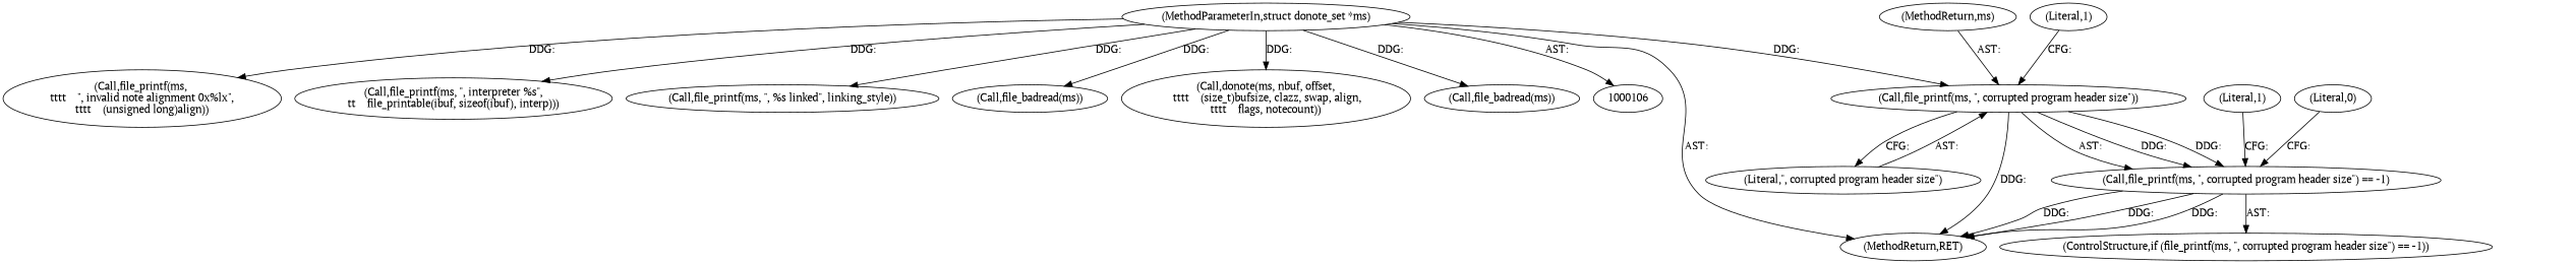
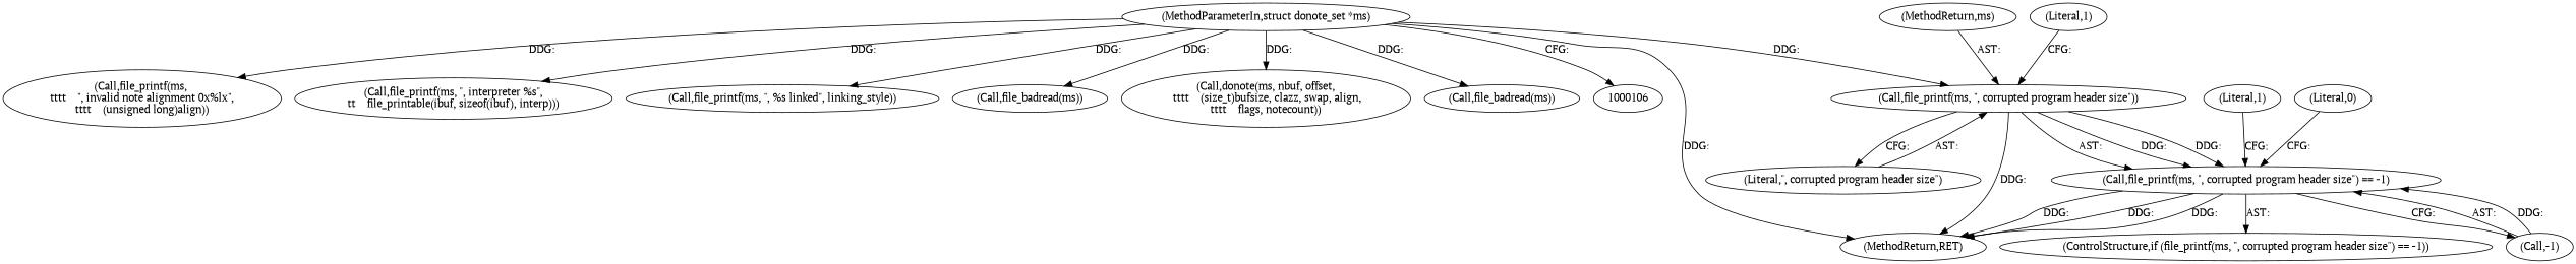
  digraph {
    fontname="PT Serif"
    node [fontname="PT Serif"]
    edge [fontname="PT Serif"]
    n1 [label="(Call,file_printf(ms, \", corrupted program header size\"))"]
    n2 [label="(Call,file_printf(ms, \", corrupted program header size\") == -1)"]
    n3 [label="(Literal,\", corrupted program header size\")"]
    n4 [label="(MethodReturn,RET)"]
    n5 [label="(ControlStructure,if (file_printf(ms, \", corrupted program header size\") == -1))"]
+   n6 [label="(Call,-1)"]
    n7 [label="(MethodParameterIn,struct donote_set *ms)"]
    n8 [label="(Call,file_printf(ms, \n\t\t\t\t    \", invalid note alignment 0x%lx\",\n\t\t\t\t    (unsigned long)align))"]
    n9 [label="(Call,file_printf(ms, \", interpreter %s\",\n\t\t    file_printable(ibuf, sizeof(ibuf), interp)))"]
    n10 [label="(Call,file_printf(ms, \", %s linked\", linking_style))"]
    n11 [label="(Call,file_badread(ms))"]
    n12 [label="(Call,donote(ms, nbuf, offset,\n \t\t\t\t    (size_t)bufsize, clazz, swap, align,\n\t\t\t\t    flags, notecount))"]
    n13 [label="(Call,file_badread(ms))"]
    1000106
    n15 [label="(Literal,1)"]
    n16 [label="(MethodReturn,ms)"]
    n17 [label="(Literal,1)"]
    n18 [label="(Literal,0)"]
    n1 -> n2 [label="AST: "]
    n1 -> n2 [label="DDG: "]
    n1 -> n2 [label="DDG: "]
    n1 -> n3 [label="CFG: "]
    n1 -> n4 [label="DDG: "]
    n2 -> n4 [label="DDG: "]
    n2 -> n4 [label="DDG: "]
    n2 -> n4 [label="DDG: "]
    n2 -> n5 [label="AST: "]
+   n2 -> n6 [label="CFG: "]
    n3 -> n1 [label="AST: "]
+   n6 -> n2 [label="AST: "]
+   n6 -> n2 [label="DDG: "]
    n7 -> n1 [label="DDG: "]
-   n7 -> n4 [label="AST: "]
+   n7 -> n4 [label="DDG: "]
    n7 -> n8 [label="DDG: "]
    n7 -> n9 [label="DDG: "]
    n7 -> n10 [label="DDG: "]
    n7 -> n11 [label="DDG: "]
    n7 -> n12 [label="DDG: "]
    n7 -> n13 [label="DDG: "]
-   n7 -> 1000106 [label="AST: "]
+   n7 -> 1000106 [label="CFG: "]
    n15 -> n2 [label="CFG: "]
    n16 -> n1 [label="AST: "]
    n17 -> n1 [label="CFG: "]
    n18 -> n2 [label="CFG: "]
  }
